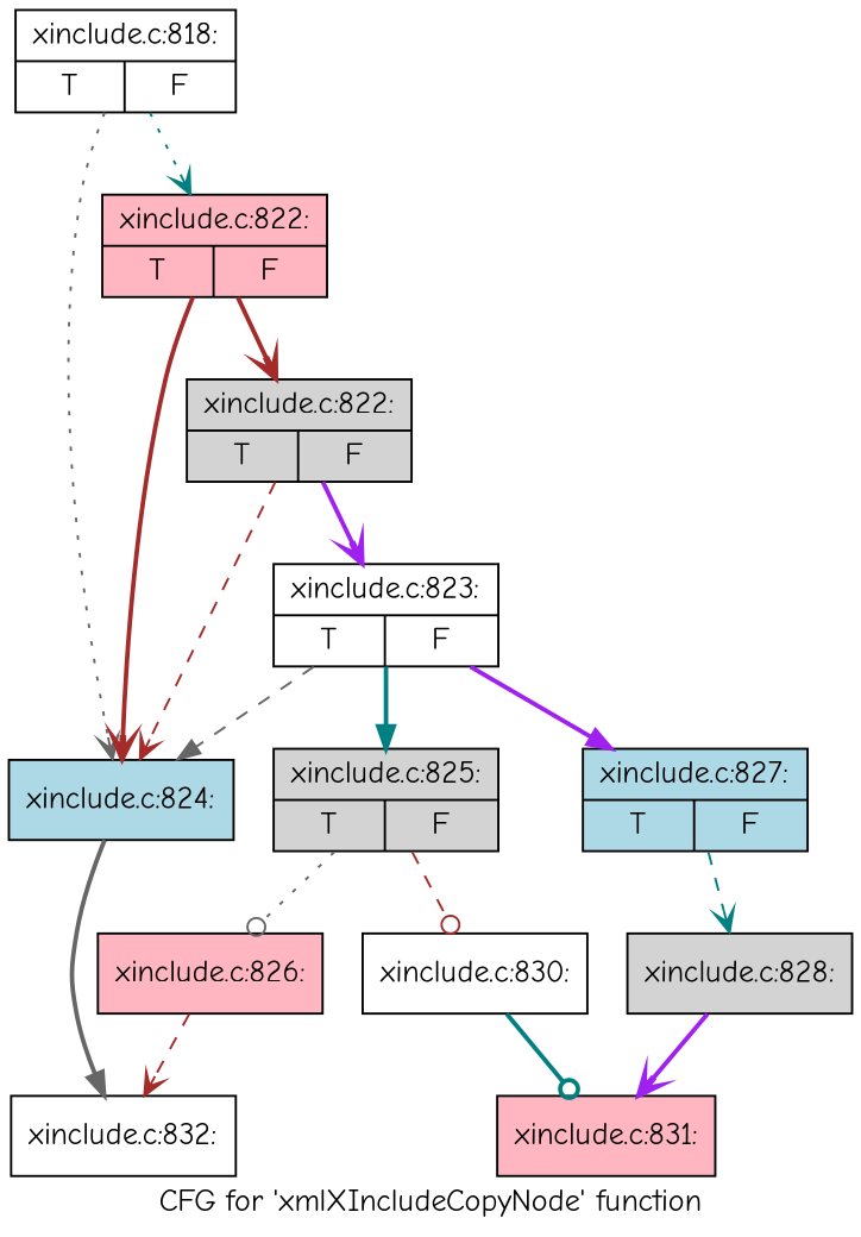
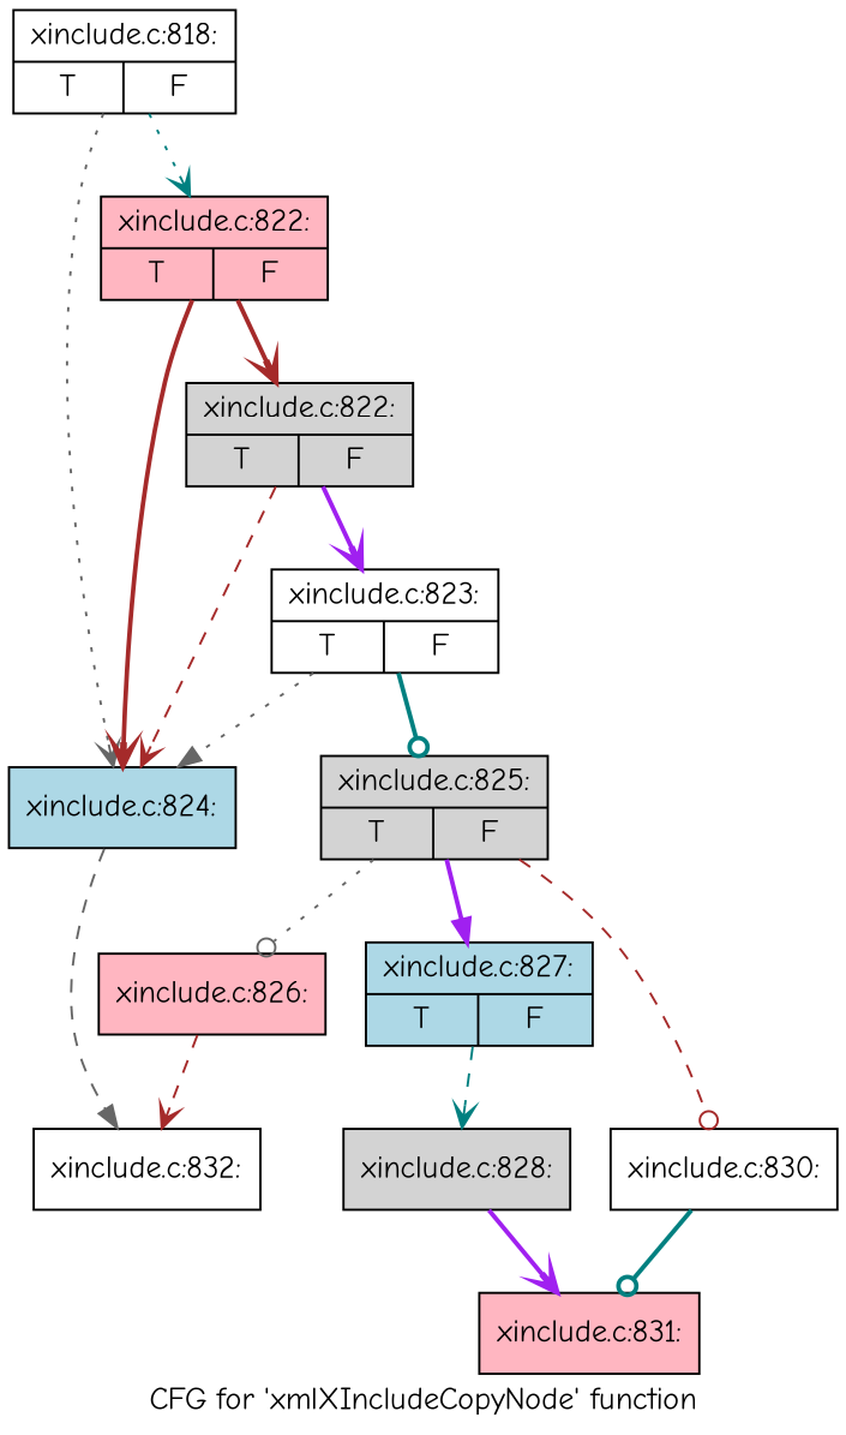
  digraph {
    fontname="Comic Neue"
    label="CFG for 'xmlXIncludeCopyNode' function"
    node [fillcolor=white fontname="Comic Neue" shape=record style=filled]
    edge [arrowhead=vee color=brown fontname="Comic Neue" style=bold]
    n1 [label="{xinclude.c:818:|{<s0>T|<s1>F}}"]
    n2 [fillcolor=lightblue label="{xinclude.c:824:}"]
    n3 [fillcolor=lightpink label="{xinclude.c:822:|{<s0>T|<s1>F}}"]
    n4 [label="{xinclude.c:832:}"]
    n5 [fillcolor=lightgrey label="{xinclude.c:822:|{<s0>T|<s1>F}}"]
    n6 [label="{xinclude.c:823:|{<s0>T|<s1>F}}"]
    n7 [fillcolor=lightgrey label="{xinclude.c:825:|{<s0>T|<s1>F}}"]
    n8 [fillcolor=lightpink label="{xinclude.c:826:}"]
    n9 [fillcolor=lightblue label="{xinclude.c:827:|{<s0>T|<s1>F}}"]
    n10 [label="{xinclude.c:830:}"]
    n11 [fillcolor=lightgrey label="{xinclude.c:828:}"]
    n12 [fillcolor=lightpink label="{xinclude.c:831:}"]
    n1 -> n2 [color=gray40 style=dotted]
    n1 -> n3 [color=teal style=dotted]
-   n2 -> n4 [arrowhead=normal color=gray40]
+   n2 -> n4 [arrowhead=normal color=gray40 style=dashed]
    n3 -> n2
    n3 -> n5
    n5 -> n2 [style=dashed]
    n5 -> n6 [color=purple]
-   n6 -> n2 [arrowhead=normal color=gray40 style=dashed]
-   n6 -> n7 [arrowhead=normal color=teal]
+   n6 -> n2 [arrowhead=normal color=gray40 style=dotted]
+   n6 -> n7 [arrowhead=odot color=teal]
    n7 -> n8 [arrowhead=odot color=gray40 style=dotted]
-   n6 -> n9 [arrowhead=normal color=purple]
+   n7 -> n9 [arrowhead=normal color=purple]
    n7 -> n10 [arrowhead=odot style=dashed]
    n8 -> n4 [style=dashed]
    n9 -> n11 [color=teal style=dashed]
    n10 -> n12 [arrowhead=odot color=teal]
    n11 -> n12 [color=purple]
  }
